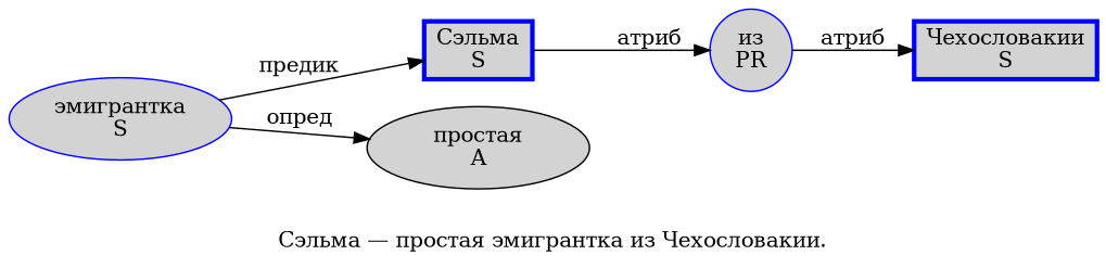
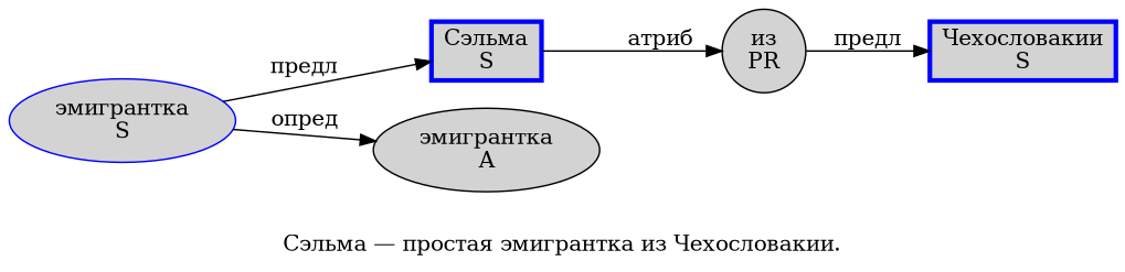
  digraph {
    label="Сэльма — простая эмигрантка из Чехословакии."
    rankdir=LR
    node [color=blue fillcolor=lightgray penwidth=1 shape=ellipse style=filled]
    n1 [label="Сэльма\nS" penwidth=3 shape=box]
-   n2 [label="из\nPR"]
-   n3 [label="простая\nA" color=""]
+   n2 [label="из\nPR" color=""]
+   n3 [label="эмигрантка\nA" color=""]
    n4 [label="эмигрантка\nS"]
    n5 [label="Чехословакии\nS" penwidth=3 shape=box]
    n1 -> n2 [label="атриб"]
-   n2 -> n5 [label="атриб"]
-   n4 -> n1 [label="предик"]
+   n2 -> n5 [label="предл"]
+   n4 -> n1 [label="предл"]
    n4 -> n3 [label="опред"]
  }
